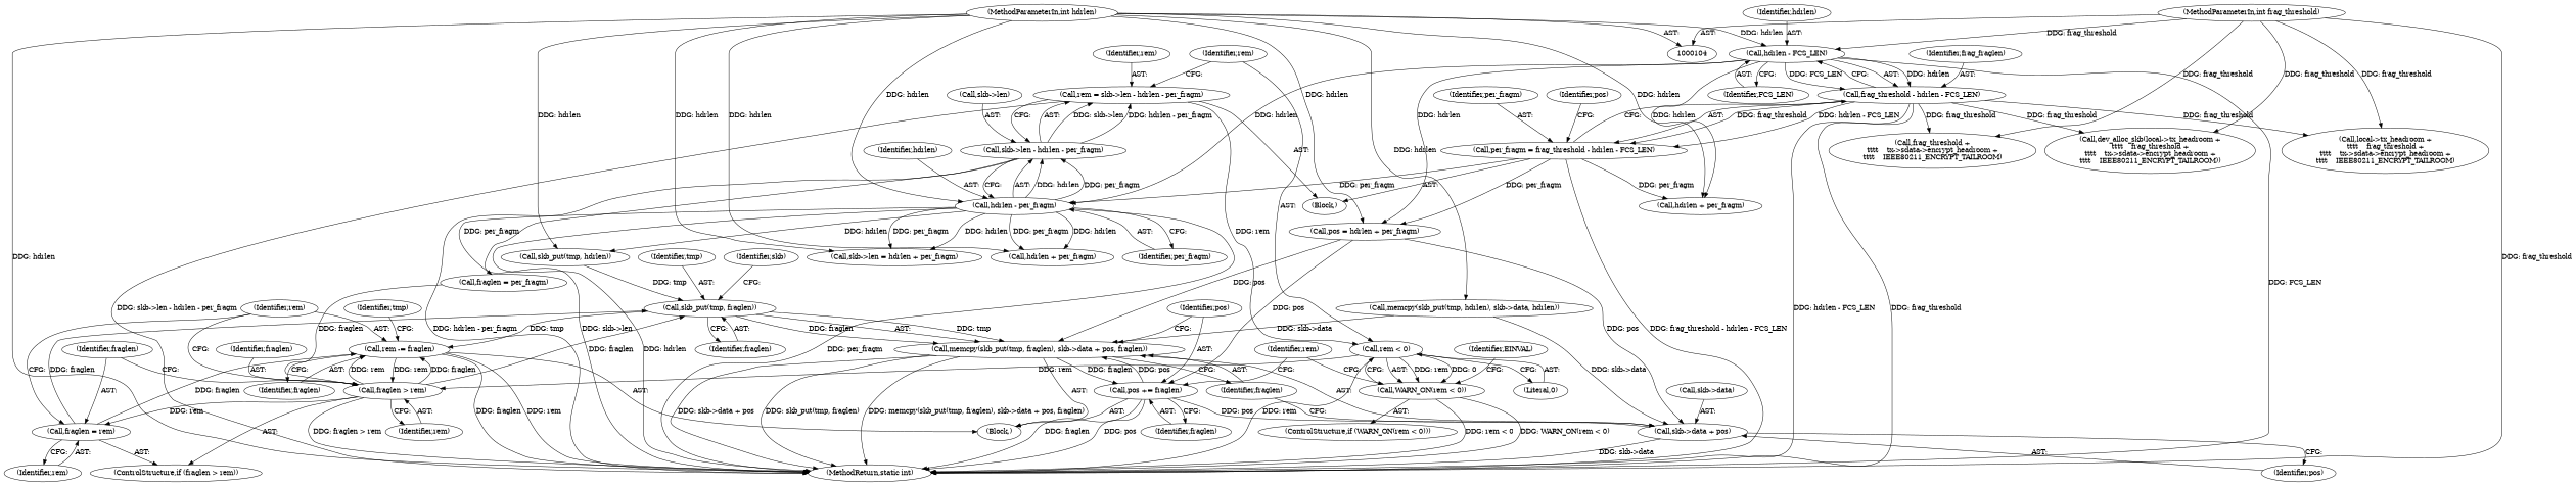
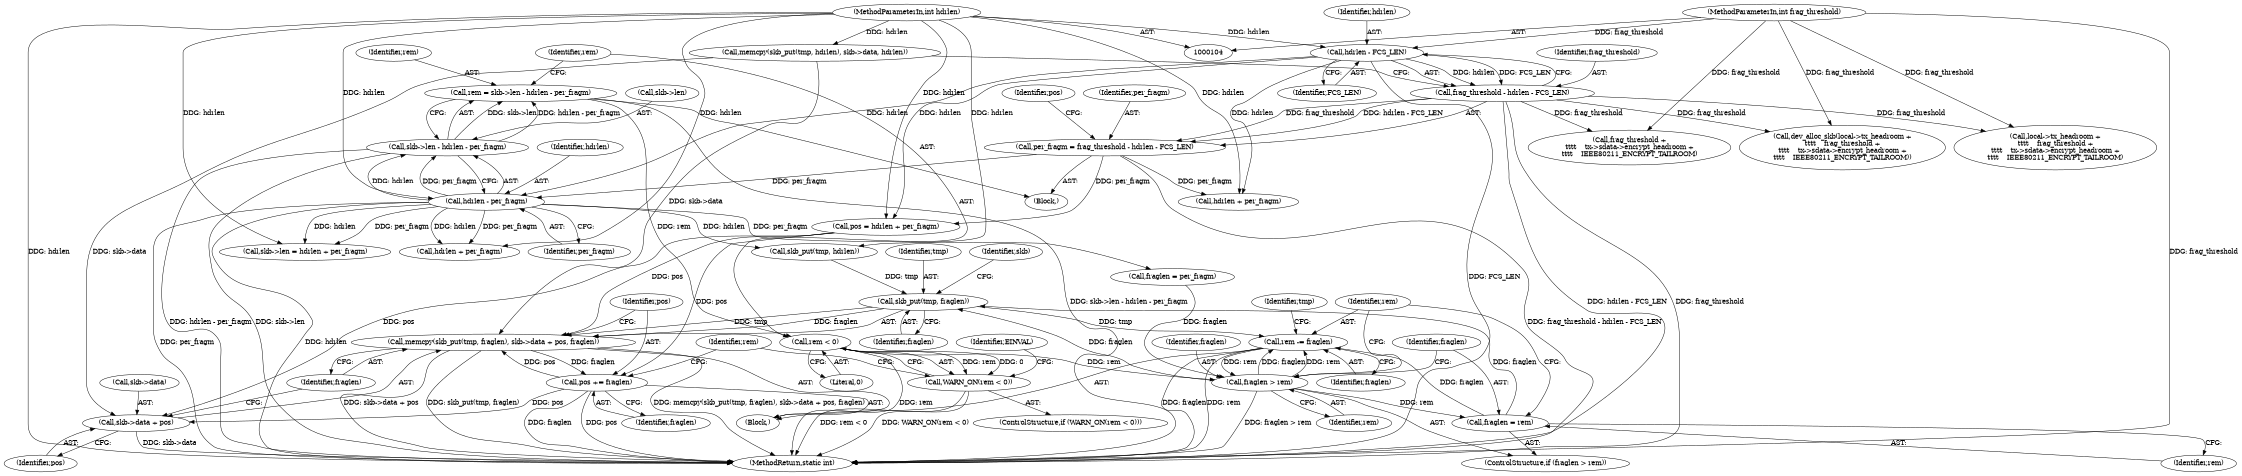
  digraph {
    n1 [label="(Call,rem = skb->len - hdrlen - per_fragm)"]
    n2 [label="(Call,skb->len - hdrlen - per_fragm)"]
    n3 [label="(Call,rem < 0)"]
    n4 [label="(Block,)"]
    n5 [label="(MethodReturn,static int)"]
    n6 [label="(Call,hdrlen - per_fragm)"]
    n7 [label="(Call,WARN_ON(rem < 0))"]
    n8 [label="(Call,fraglen > rem)"]
    n9 [label="(Literal,0)"]
    n10 [label="(Call,hdrlen + per_fragm)"]
    n11 [label="(Identifier,per_fragm)"]
    n12 [label="(Call,fraglen = per_fragm)"]
    n13 [label="(Call,skb->len = hdrlen + per_fragm)"]
    n14 [label="(Call,skb_put(tmp, hdrlen))"]
    n15 [label="(Call,skb_put(tmp, fraglen))"]
    n16 [label="(MethodParameterIn,int hdrlen)"]
    n17 [label="(Call,hdrlen - FCS_LEN)"]
    n18 [label="(Call,hdrlen + per_fragm)"]
    n19 [label="(Call,pos = hdrlen + per_fragm)"]
    n20 [label="(Call,memcpy(skb_put(tmp, hdrlen), skb->data, hdrlen))"]
    1000104
    n22 [label="(Call,frag_threshold - hdrlen - FCS_LEN)"]
    n23 [label="(Identifier,FCS_LEN)"]
    n24 [label="(Call,memcpy(skb_put(tmp, fraglen), skb->data + pos, fraglen))"]
    n25 [label="(Call,pos += fraglen)"]
    n26 [label="(Call,skb->data + pos)"]
    n27 [label="(Call,per_fragm = frag_threshold - hdrlen - FCS_LEN)"]
    n28 [label="(Call,dev_alloc_skb(local->tx_headroom +\n\t\t\t\t    frag_threshold +\n\t\t\t\t    tx->sdata->encrypt_headroom +\n\t\t\t\t    IEEE80211_ENCRYPT_TAILROOM))"]
    n29 [label="(Call,local->tx_headroom +\n\t\t\t\t    frag_threshold +\n\t\t\t\t    tx->sdata->encrypt_headroom +\n\t\t\t\t    IEEE80211_ENCRYPT_TAILROOM)"]
    n30 [label="(Call,frag_threshold +\n\t\t\t\t    tx->sdata->encrypt_headroom +\n\t\t\t\t    IEEE80211_ENCRYPT_TAILROOM)"]
    n31 [label="(MethodParameterIn,int frag_threshold)"]
    n32 [label="(ControlStructure,if (WARN_ON(rem < 0)))"]
    n33 [label="(Call,fraglen = rem)"]
    n34 [label="(Call,rem -= fraglen)"]
    n35 [label="(ControlStructure,if (fraglen > rem))"]
    n36 [label="(Identifier,rem)"]
    n37 [label="(Identifier,rem)"]
    n38 [label="(Identifier,fraglen)"]
    n39 [label="(Block,)"]
    n40 [label="(Identifier,fraglen)"]
    n41 [label="(Identifier,fraglen)"]
    n42 [label="(Identifier,fraglen)"]
    n43 [label="(Identifier,pos)"]
    n44 [label="(Identifier,pos)"]
-   n45 [label="(Identifier,frag_fraglen)"]
+   n45 [label="(Identifier,frag_threshold)"]
    n46 [label="(Identifier,skb)"]
    n47 [label="(Identifier,rem)"]
    n48 [label="(Identifier,hdrlen)"]
    n49 [label="(Identifier,rem)"]
    n50 [label="(Identifier,per_fragm)"]
    n51 [label="(Call,skb->len)"]
    n52 [label="(Identifier,hdrlen)"]
    n53 [label="(Call,skb->data)"]
    n54 [label="(Identifier,fraglen)"]
    n55 [label="(Identifier,fraglen)"]
    n56 [label="(Identifier,tmp)"]
    n57 [label="(Identifier,EINVAL)"]
    n58 [label="(Identifier,pos)"]
    n59 [label="(Identifier,tmp)"]
    n60 [label="(Identifier,rem)"]
    n61 [label="(Identifier,rem)"]
    n1 -> n2 [label="CFG: "]
    n1 -> n3 [label="DDG: rem"]
    n1 -> n4 [label="AST: "]
    n1 -> n5 [label="DDG: skb->len - hdrlen - per_fragm"]
    n2 -> n1 [label="AST: "]
    n2 -> n1 [label="DDG: skb->len"]
    n2 -> n1 [label="DDG: hdrlen - per_fragm"]
    n2 -> n5 [label="DDG: hdrlen - per_fragm"]
    n2 -> n5 [label="DDG: skb->len"]
    n2 -> n6 [label="CFG: "]
    n3 -> n5 [label="DDG: rem"]
    n3 -> n7 [label="AST: "]
    n3 -> n7 [label="DDG: rem"]
    n3 -> n7 [label="DDG: 0"]
    n3 -> n8 [label="DDG: rem"]
    n3 -> n9 [label="CFG: "]
    n6 -> n2 [label="AST: "]
    n6 -> n2 [label="DDG: hdrlen"]
    n6 -> n2 [label="DDG: per_fragm"]
    n6 -> n5 [label="DDG: per_fragm"]
    n6 -> n5 [label="DDG: hdrlen"]
    n6 -> n10 [label="DDG: hdrlen"]
    n6 -> n10 [label="DDG: per_fragm"]
    n6 -> n11 [label="CFG: "]
    n6 -> n12 [label="DDG: per_fragm"]
    n6 -> n13 [label="DDG: hdrlen"]
    n6 -> n13 [label="DDG: per_fragm"]
    n6 -> n14 [label="DDG: hdrlen"]
    n7 -> n3 [label="CFG: "]
    n7 -> n5 [label="DDG: rem < 0"]
    n7 -> n5 [label="DDG: WARN_ON(rem < 0)"]
    n7 -> n32 [label="AST: "]
    n8 -> n5 [label="DDG: fraglen > rem"]
    n8 -> n15 [label="DDG: fraglen"]
    n8 -> n33 [label="DDG: rem"]
    n8 -> n34 [label="DDG: fraglen"]
    n8 -> n34 [label="DDG: rem"]
    n8 -> n35 [label="AST: "]
    n8 -> n36 [label="CFG: "]
    n9 -> n3 [label="AST: "]
    n11 -> n6 [label="AST: "]
    n12 -> n8 [label="DDG: fraglen"]
    n14 -> n15 [label="DDG: tmp"]
    n15 -> n24 [label="AST: "]
    n15 -> n24 [label="DDG: tmp"]
    n15 -> n24 [label="DDG: fraglen"]
    n15 -> n34 [label="DDG: tmp"]
    n15 -> n40 [label="CFG: "]
    n16 -> n5 [label="DDG: hdrlen"]
    n16 -> n6 [label="DDG: hdrlen"]
    n16 -> n10 [label="DDG: hdrlen"]
    n16 -> n13 [label="DDG: hdrlen"]
    n16 -> n14 [label="DDG: hdrlen"]
    n16 -> n17 [label="DDG: hdrlen"]
    n16 -> n18 [label="DDG: hdrlen"]
    n16 -> n19 [label="DDG: hdrlen"]
    n16 -> n20 [label="DDG: hdrlen"]
    n16 -> 1000104 [label="AST: "]
    n17 -> n5 [label="DDG: FCS_LEN"]
    n17 -> n6 [label="DDG: hdrlen"]
    n17 -> n18 [label="DDG: hdrlen"]
    n17 -> n19 [label="DDG: hdrlen"]
    n17 -> n22 [label="AST: "]
    n17 -> n22 [label="DDG: hdrlen"]
    n17 -> n22 [label="DDG: FCS_LEN"]
    n17 -> n23 [label="CFG: "]
    n19 -> n24 [label="DDG: pos"]
    n19 -> n25 [label="DDG: pos"]
    n19 -> n26 [label="DDG: pos"]
    n20 -> n24 [label="DDG: skb->data"]
    n20 -> n26 [label="DDG: skb->data"]
    n22 -> n5 [label="DDG: hdrlen - FCS_LEN"]
    n22 -> n5 [label="DDG: frag_threshold"]
    n22 -> n17 [label="CFG: "]
    n22 -> n27 [label="AST: "]
    n22 -> n27 [label="DDG: frag_threshold"]
    n22 -> n27 [label="DDG: hdrlen - FCS_LEN"]
    n22 -> n28 [label="DDG: frag_threshold"]
    n22 -> n29 [label="DDG: frag_threshold"]
    n22 -> n30 [label="DDG: frag_threshold"]
    n23 -> n17 [label="AST: "]
    n24 -> n5 [label="DDG: skb->data + pos"]
    n24 -> n5 [label="DDG: skb_put(tmp, fraglen)"]
    n24 -> n5 [label="DDG: memcpy(skb_put(tmp, fraglen), skb->data + pos, fraglen)"]
    n24 -> n25 [label="DDG: fraglen"]
    n24 -> n39 [label="AST: "]
    n24 -> n41 [label="CFG: "]
    n25 -> n5 [label="DDG: fraglen"]
    n25 -> n5 [label="DDG: pos"]
    n25 -> n24 [label="DDG: pos"]
    n25 -> n26 [label="DDG: pos"]
    n25 -> n39 [label="AST: "]
    n25 -> n42 [label="CFG: "]
    n26 -> n5 [label="DDG: skb->data"]
    n26 -> n24 [label="AST: "]
    n26 -> n43 [label="CFG: "]
    n27 -> n4 [label="AST: "]
    n27 -> n5 [label="DDG: frag_threshold - hdrlen - FCS_LEN"]
    n27 -> n6 [label="DDG: per_fragm"]
    n27 -> n18 [label="DDG: per_fragm"]
    n27 -> n19 [label="DDG: per_fragm"]
-   n27 -> n22 [label="CFG: "]
+   n20 -> n22 [label="CFG: "]
    n31 -> n5 [label="DDG: frag_threshold"]
    n31 -> n17 [label="DDG: frag_threshold"]
    n31 -> 1000104 [label="AST: "]
    n31 -> n28 [label="DDG: frag_threshold"]
    n31 -> n29 [label="DDG: frag_threshold"]
    n31 -> n30 [label="DDG: frag_threshold"]
    n33 -> n15 [label="DDG: fraglen"]
    n33 -> n34 [label="DDG: fraglen"]
    n33 -> n35 [label="AST: "]
    n33 -> n37 [label="CFG: "]
    n34 -> n5 [label="DDG: fraglen"]
    n34 -> n5 [label="DDG: rem"]
    n34 -> n8 [label="DDG: rem"]
    n34 -> n38 [label="CFG: "]
    n34 -> n39 [label="AST: "]
    n36 -> n8 [label="AST: "]
    n37 -> n33 [label="AST: "]
    n38 -> n34 [label="AST: "]
    n40 -> n15 [label="AST: "]
    n41 -> n24 [label="AST: "]
    n41 -> n26 [label="CFG: "]
    n42 -> n25 [label="AST: "]
    n43 -> n26 [label="AST: "]
    n44 -> n27 [label="CFG: "]
    n45 -> n22 [label="AST: "]
    n46 -> n15 [label="CFG: "]
    n47 -> n7 [label="CFG: "]
    n47 -> n25 [label="CFG: "]
    n48 -> n6 [label="AST: "]
    n49 -> n8 [label="CFG: "]
    n49 -> n33 [label="CFG: "]
    n49 -> n34 [label="AST: "]
    n50 -> n27 [label="AST: "]
    n51 -> n2 [label="AST: "]
    n52 -> n17 [label="AST: "]
    n53 -> n26 [label="AST: "]
    n54 -> n8 [label="AST: "]
    n55 -> n8 [label="CFG: "]
    n55 -> n33 [label="AST: "]
    n56 -> n34 [label="CFG: "]
    n57 -> n7 [label="CFG: "]
    n58 -> n24 [label="CFG: "]
    n58 -> n25 [label="AST: "]
    n59 -> n15 [label="AST: "]
    n60 -> n1 [label="AST: "]
    n61 -> n1 [label="CFG: "]
    n61 -> n3 [label="AST: "]
  }
